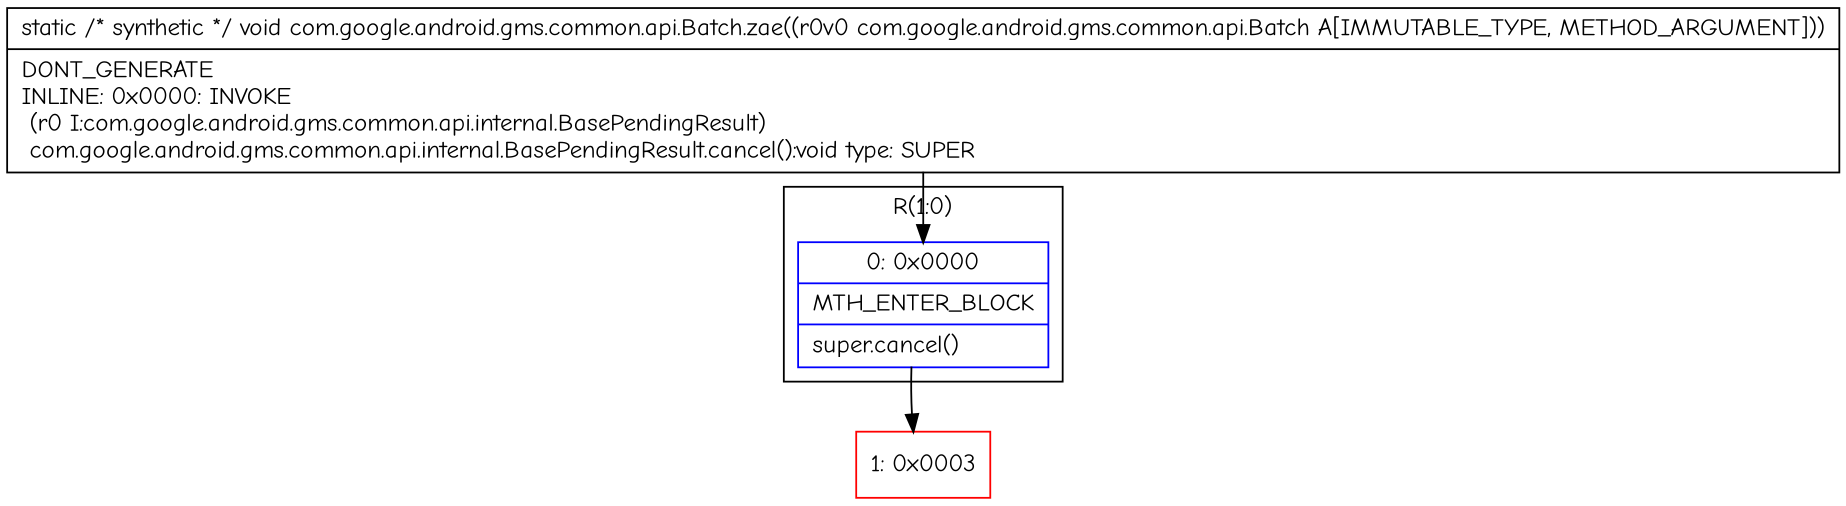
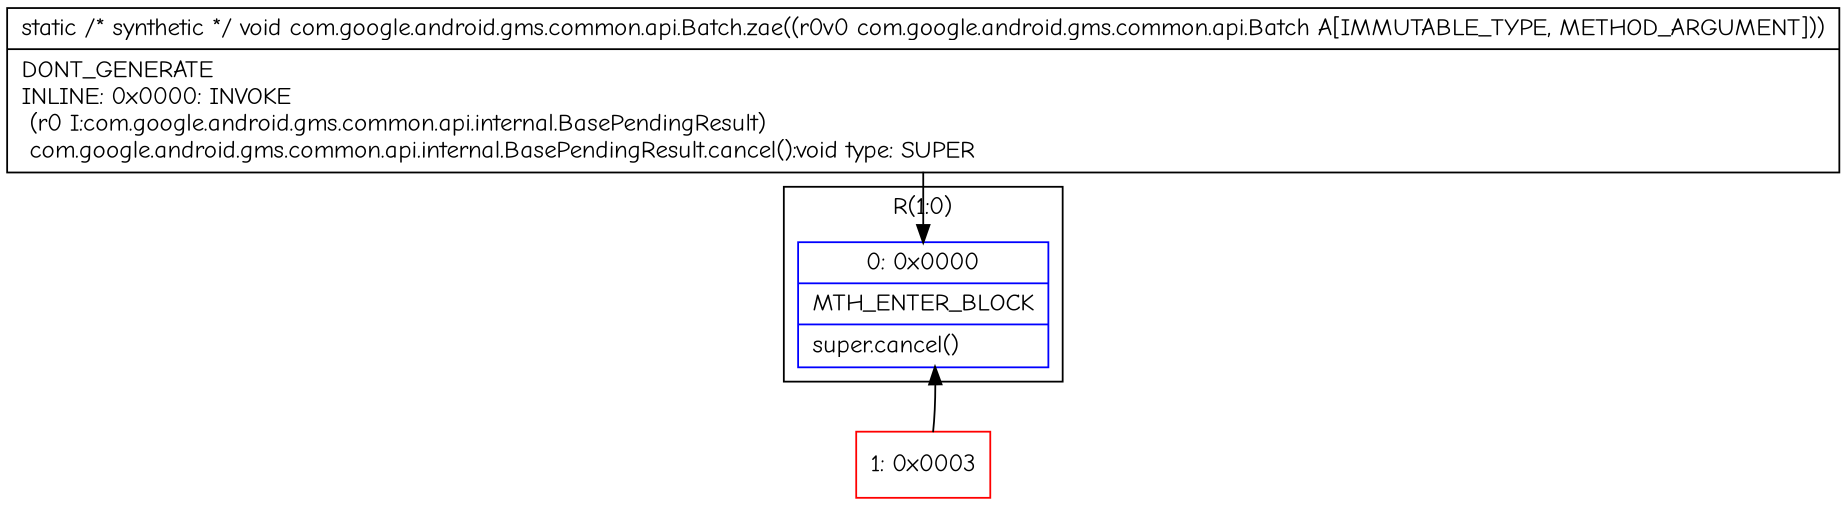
  digraph {
    fontname="Comic Neue"
    node [shape=record fontname="Comic Neue"]
    edge [fontname="Comic Neue"]
    n1 [color=blue label="{0\:\ 0x0000|MTH_ENTER_BLOCK\l|super.cancel()\l}"]
    n2 [color=red label="{1\:\ 0x0003}"]
    n3 [label="{static \/* synthetic *\/ void com.google.android.gms.common.api.Batch.zae((r0v0 com.google.android.gms.common.api.Batch A[IMMUTABLE_TYPE, METHOD_ARGUMENT]))  | DONT_GENERATE\lINLINE: 0x0000: INVOKE  \l  (r0 I:com.google.android.gms.common.api.internal.BasePendingResult)\l com.google.android.gms.common.api.internal.BasePendingResult.cancel():void type: SUPER\l}"]
    subgraph cluster_1 {
      label="R(1:0)"
      n1
    }
-   n1 -> n2
+   n2 -> n1
    n3 -> n1
  }
